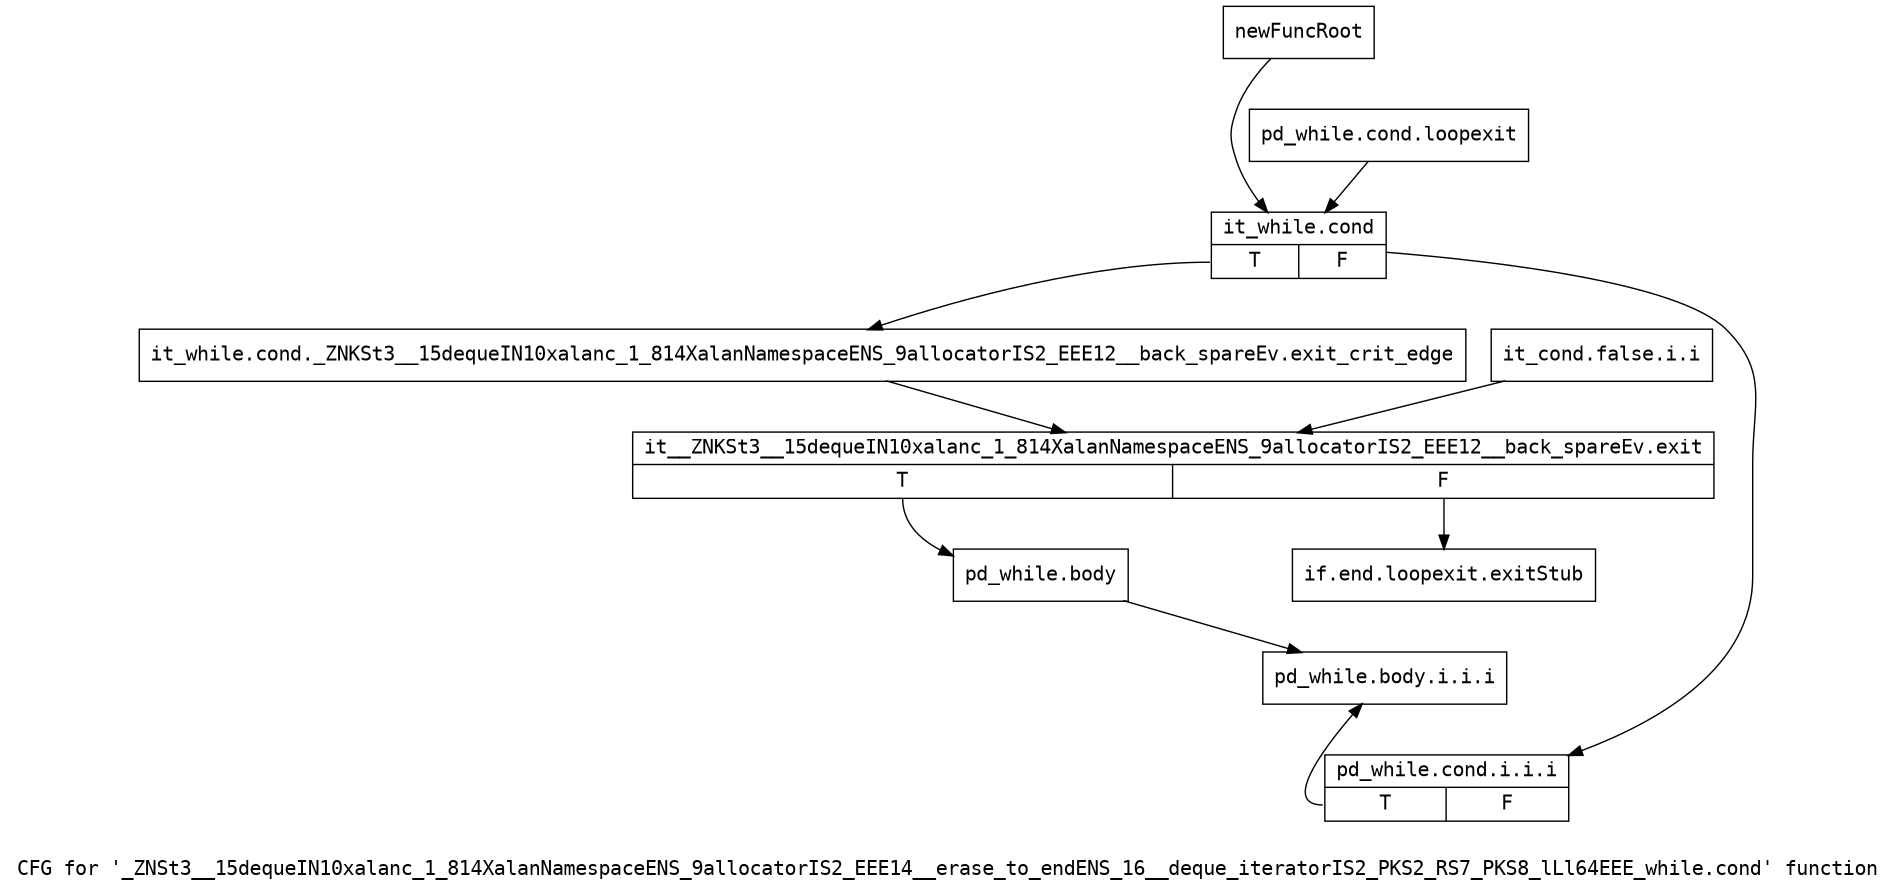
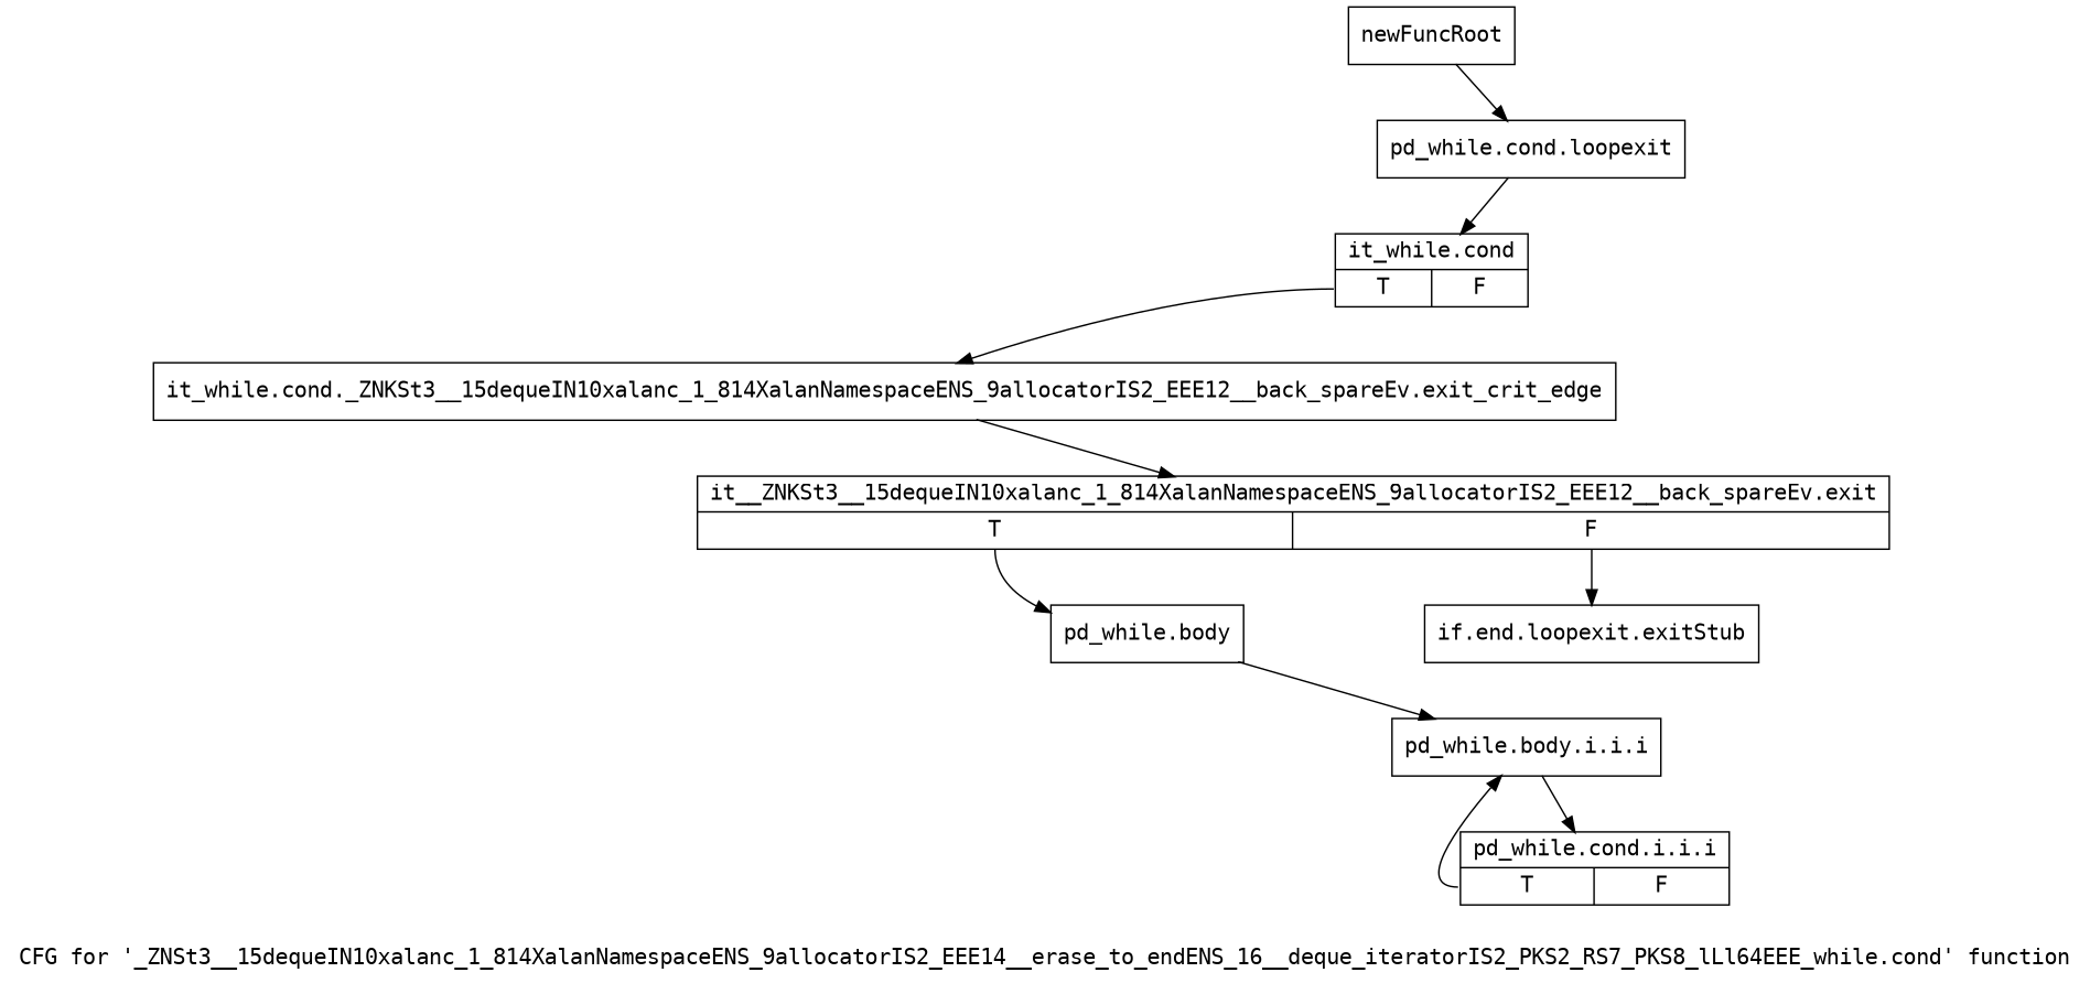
  digraph {
    fontname="DejaVu Sans Mono"
    label="CFG for '_ZNSt3__15dequeIN10xalanc_1_814XalanNamespaceENS_9allocatorIS2_EEE14__erase_to_endENS_16__deque_iteratorIS2_PKS2_RS7_PKS8_lLl64EEE_while.cond' function"
    node [fontname="DejaVu Sans Mono" shape=record]
    edge [fontname="DejaVu Sans Mono"]
    n1 [label="{newFuncRoot}"]
    n2 [label="{it_while.cond|{<s0>T|<s1>F}}"]
    n3 [label="{it_while.cond._ZNKSt3__15dequeIN10xalanc_1_814XalanNamespaceENS_9allocatorIS2_EEE12__back_spareEv.exit_crit_edge}"]
    n4 [label="{it__ZNKSt3__15dequeIN10xalanc_1_814XalanNamespaceENS_9allocatorIS2_EEE12__back_spareEv.exit|{<s0>T|<s1>F}}"]
-   n5 [label="{it_cond.false.i.i}"]
    n6 [label="{if.end.loopexit.exitStub}"]
    n7 [label="{pd_while.body}"]
    n8 [label="{pd_while.body.i.i.i}"]
    n9 [label="{pd_while.cond.i.i.i|{<s0>T|<s1>F}}"]
    n10 [label="{pd_while.cond.loopexit}"]
-   n1 -> n2
+   n1 -> n10
    n2 -> n3 [tailport=s0]
    n3 -> n4
    n4 -> n6 [tailport=s1]
    n4 -> n7 [tailport=s0]
-   n5 -> n4
    n7 -> n8
-   n2 -> n9
+   n8 -> n9
    n9 -> n8 [tailport=s0]
    n10 -> n2
  }
